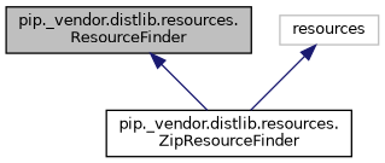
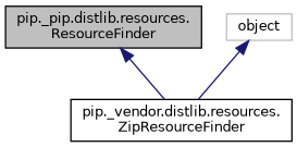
  digraph {
    node [color=black fillcolor=white fontname=Helvetica fontsize=10 shape=record style=filled]
    edge [color=midnightblue dir=back fontname=Helvetica fontsize=10 labelfontname=Helvetica labelfontsize=10 style=solid]
-   n1 [fillcolor=grey75 fontcolor=black height=0.2 label="pip._vendor.distlib.resources.\lResourceFinder" width=0.4]
+   n1 [fillcolor=grey75 fontcolor=black height=0.2 label="pip._pip.distlib.resources.\lResourceFinder" width=0.4]
    n2 [height=0.2 label="pip._vendor.distlib.resources.\lZipResourceFinder" width=0.4]
-   n3 [color=grey75 height=0.2 label=resources width=0.4]
+   n3 [color=grey75 height=0.2 label=object width=0.4]
    n1 -> n2
    n3 -> n2
  }
